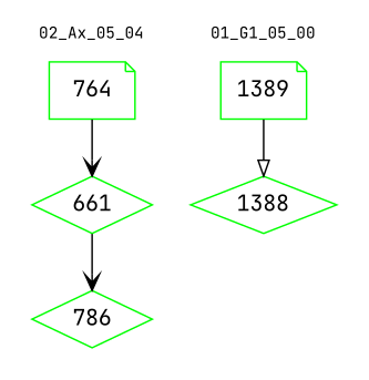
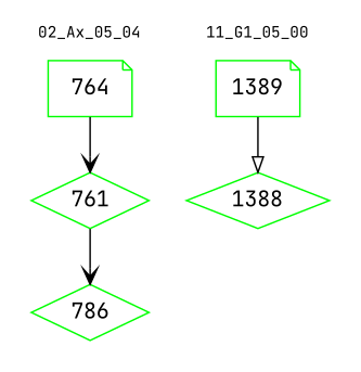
  digraph {
    fontname="JetBrains Mono"
    node [color=green fontname="JetBrains Mono" shape=diamond]
    edge [arrowhead=vee color=black fontname="JetBrains Mono"]
    n1 [label=764 shape=note]
-   n2 [label=661]
+   n2 [label=761]
    n3 [label=786]
    n4 [label=1389 shape=note]
    n5 [label=1388]
    subgraph cluster_1 {
      color=white
      fontsize=10
      label="02_Ax_05_04"
      n1
      n2
      n3
    }
    subgraph cluster_2 {
      color=white
      fontsize=10
-     label="01_G1_05_00"
+     label="11_G1_05_00"
      n4
      n5
    }
    n1 -> n2
    n2 -> n3
    n4 -> n5 [arrowhead=onormal]
  }
